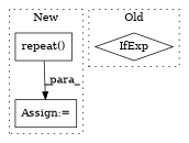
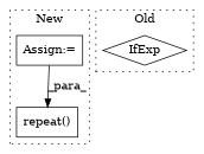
  digraph {
    node [shape=box]
    n1 [a=75 l="12,1" label="repeat()" s="40886,40911"]
    n2 [a=68 l=3 label="Assign:=" s=42958]
    n3 [a=51 l="4,6" label=IfExp s="42406,42415" shape=diamond]
    subgraph cluster_1 {
      label=New
      style=dotted
      n1
      n2
    }
    subgraph cluster_2 {
      label=Old
      style=dotted
      n3
    }
-   n1 -> n2 [label=_para_]
+   n2 -> n1 [label=_para_]
  }
